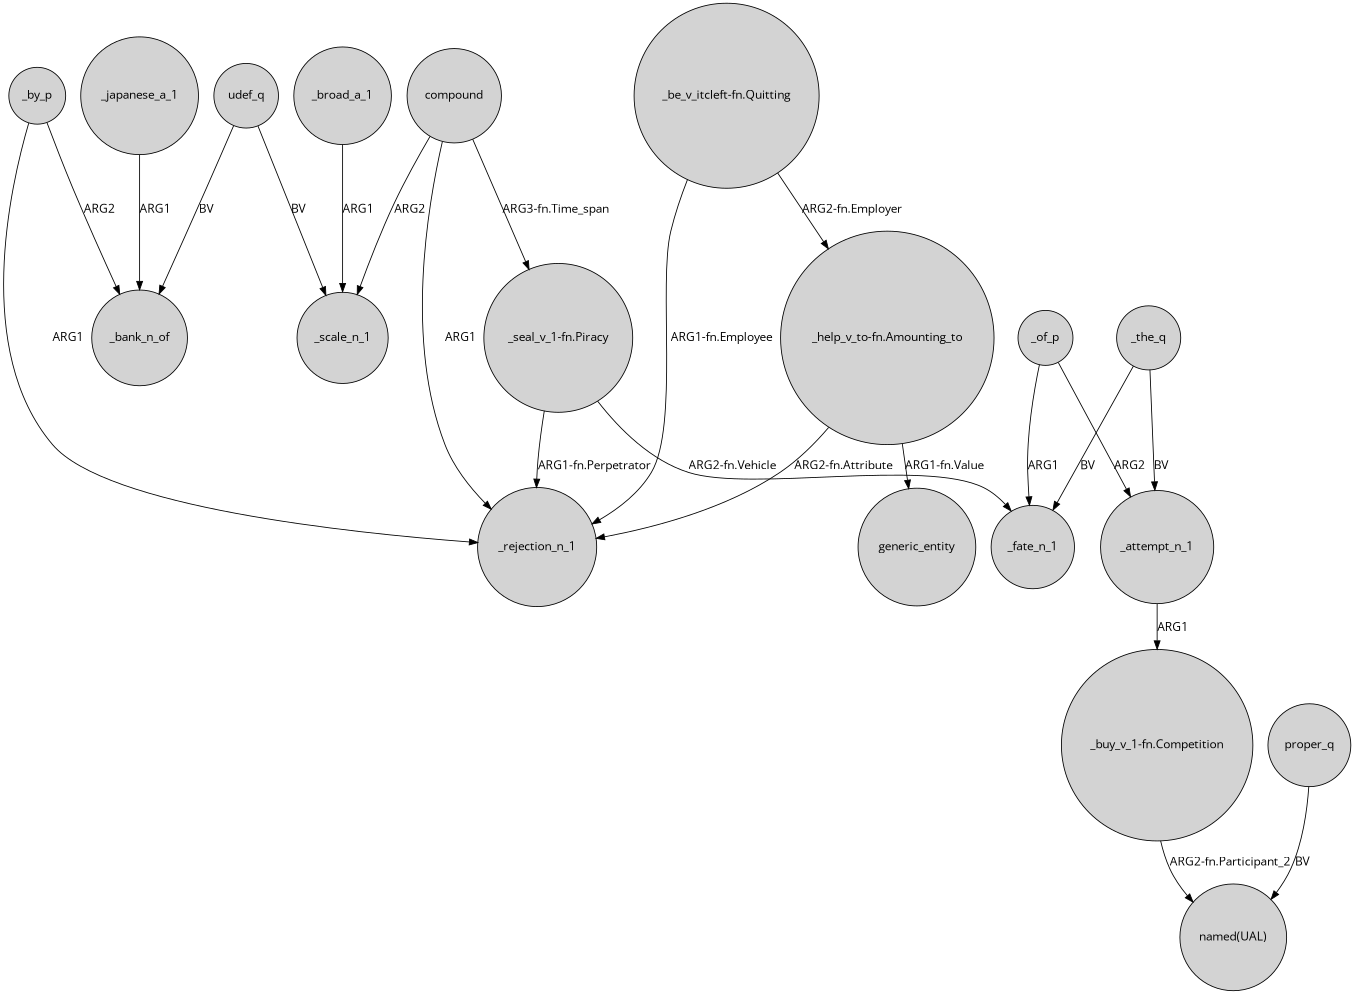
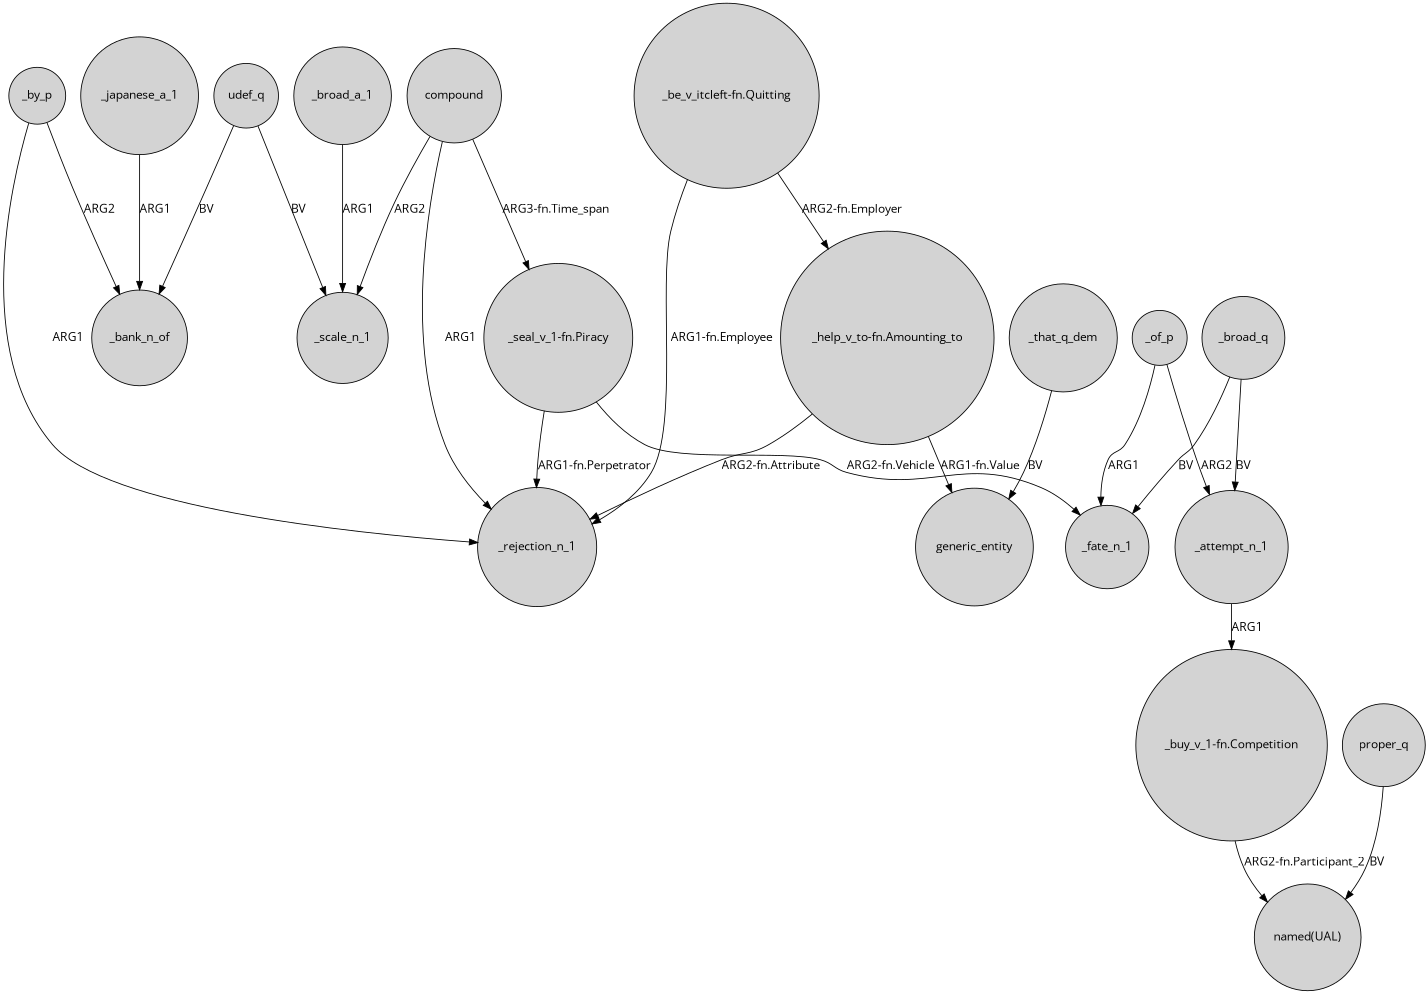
  digraph {
    fontname="Open Sans"
    node [fontname="Open Sans" shape=circle style=filled]
    edge [fontname="Open Sans"]
    _by_p
    _bank_n_of
    _rejection_n_1
    _broad_a_1
    _scale_n_1
    compound
    "_seal_v_1-fn.Piracy"
    _fate_n_1
    "_help_v_to-fn.Amounting_to"
    generic_entity
    udef_q
    _attempt_n_1
    "_buy_v_1-fn.Competition"
    "named(UAL)"
    proper_q
-   _the_q
+   _the_q [label=_broad_q]
    _of_p
    "_be_v_itcleft-fn.Quitting"
    _japanese_a_1
+   _that_q_dem
    _by_p -> _bank_n_of [label=ARG2]
    _by_p -> _rejection_n_1 [label=ARG1]
    _broad_a_1 -> _scale_n_1 [label=ARG1]
    compound -> _rejection_n_1 [label=ARG1]
    compound -> _scale_n_1 [label=ARG2]
    compound -> "_seal_v_1-fn.Piracy" [label="ARG3-fn.Time_span"]
    "_seal_v_1-fn.Piracy" -> _rejection_n_1 [label="ARG1-fn.Perpetrator"]
    "_seal_v_1-fn.Piracy" -> _fate_n_1 [label="ARG2-fn.Vehicle"]
    "_help_v_to-fn.Amounting_to" -> _rejection_n_1 [label="ARG2-fn.Attribute"]
    "_help_v_to-fn.Amounting_to" -> generic_entity [label="ARG1-fn.Value"]
    udef_q -> _bank_n_of [label=BV]
    udef_q -> _scale_n_1 [label=BV]
    _attempt_n_1 -> "_buy_v_1-fn.Competition" [label=ARG1]
    "_buy_v_1-fn.Competition" -> "named(UAL)" [label="ARG2-fn.Participant_2"]
    proper_q -> "named(UAL)" [label=BV]
    _the_q -> _fate_n_1 [label=BV]
    _the_q -> _attempt_n_1 [label=BV]
    _of_p -> _fate_n_1 [label=ARG1]
    _of_p -> _attempt_n_1 [label=ARG2]
    "_be_v_itcleft-fn.Quitting" -> _rejection_n_1 [label="ARG1-fn.Employee"]
    "_be_v_itcleft-fn.Quitting" -> "_help_v_to-fn.Amounting_to" [label="ARG2-fn.Employer"]
    _japanese_a_1 -> _bank_n_of [label=ARG1]
+   _that_q_dem -> generic_entity [label=BV]
  }
